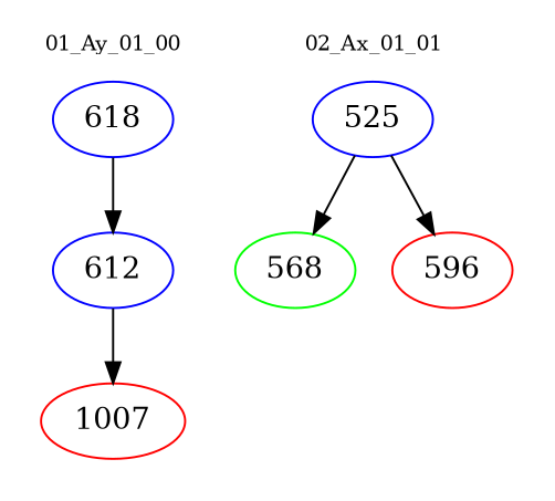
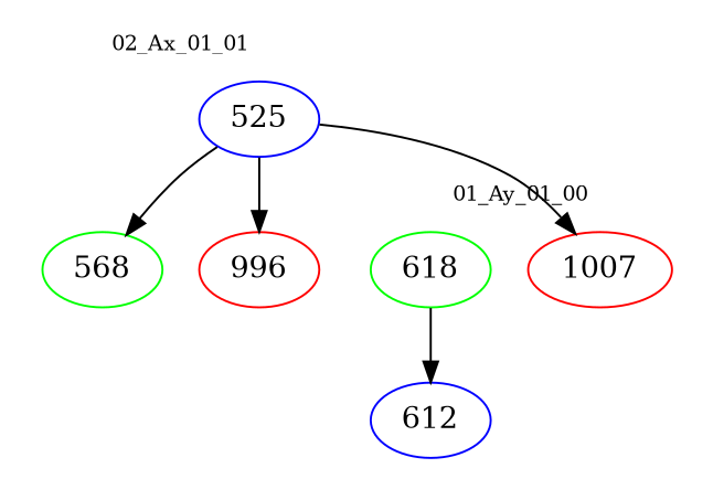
  digraph {
    node [color=blue]
    edge [color=black]
    n1 [label=612]
    n2 [color=red label=1007]
-   n3 [label=618]
+   n3 [color=green label=618]
    n4 [label=525]
    n5 [color=green label=568]
-   n6 [color=red label=596]
+   n6 [color=red label=996]
    subgraph cluster_1 {
      color=white
      fontsize=10
      label="01_Ay_01_00"
      n1
      n2
      n3
    }
    subgraph cluster_2 {
      color=white
      fontsize=10
      label="02_Ax_01_01"
      n4
      n5
      n6
    }
-   n1 -> n2
+   n4 -> n2
    n3 -> n1
    n4 -> n5
    n4 -> n6
  }
